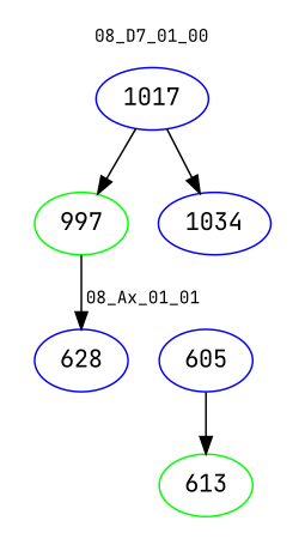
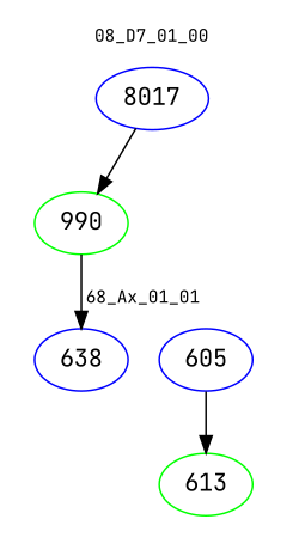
  digraph {
    fontname="JetBrains Mono"
    node [color=blue fontname="JetBrains Mono"]
    edge [color=black fontname="JetBrains Mono"]
    n1 [label=605]
    n2 [color=green label=613]
-   n3 [label=628]
-   n4 [label=1017]
-   n5 [color=green label=997]
-   n6 [label=1034]
+   n3 [label=638]
+   n4 [label=8017]
+   n5 [color=green label=990]
    subgraph cluster_1 {
      color=white
      fontsize=10
-     label="08_Ax_01_01"
+     label="68_Ax_01_01"
      n1
      n2
      n3
    }
    subgraph cluster_2 {
      color=white
      fontsize=10
      label="08_D7_01_00"
      n4
      n5
-     n6
    }
    n1 -> n2
    n4 -> n5
-   n4 -> n6
    n5 -> n3
  }
